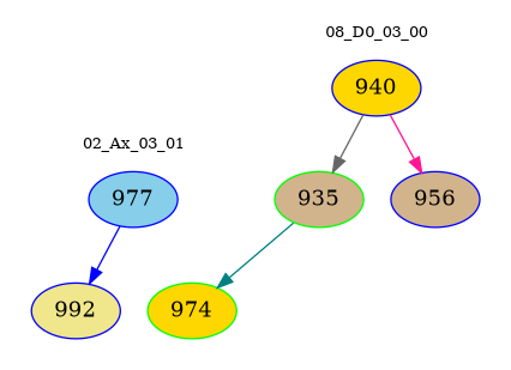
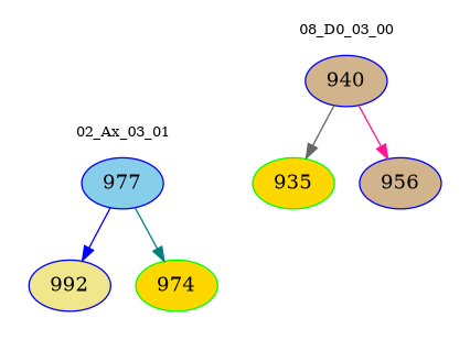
  digraph {
    node [color=blue fillcolor=gold style=filled]
    n1 [fillcolor=skyblue label=977]
    n2 [color=green label=974]
    n3 [fillcolor=khaki label=992]
-   n4 [label=940]
-   n5 [color=green fillcolor=tan label=935]
+   n4 [fillcolor=tan label=940]
+   n5 [color=green label=935]
    n6 [fillcolor=tan label=956]
    subgraph cluster_1 {
      color=white
      fontsize=10
      label="02_Ax_03_01"
      n1
      n2
      n3
    }
    subgraph cluster_2 {
      color=white
      fontsize=10
      label="08_D0_03_00"
      n4
      n5
      n6
    }
-   n5 -> n2 [color=teal]
+   n1 -> n2 [color=teal]
    n1 -> n3 [color=blue]
    n4 -> n5 [color=gray40]
    n4 -> n6 [color=deeppink]
  }
